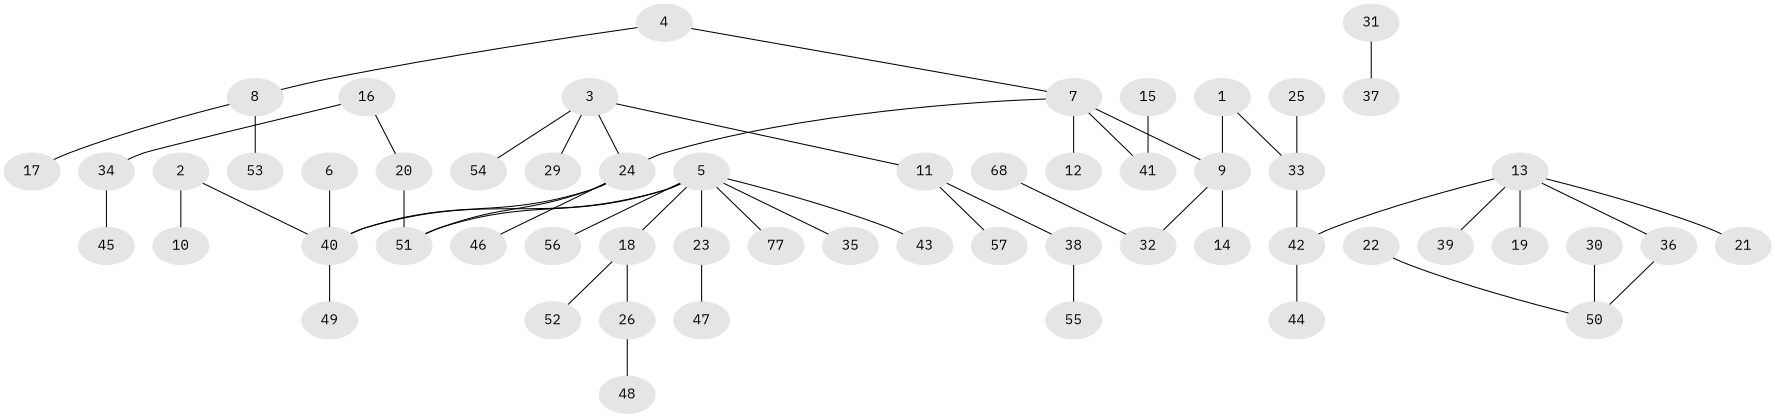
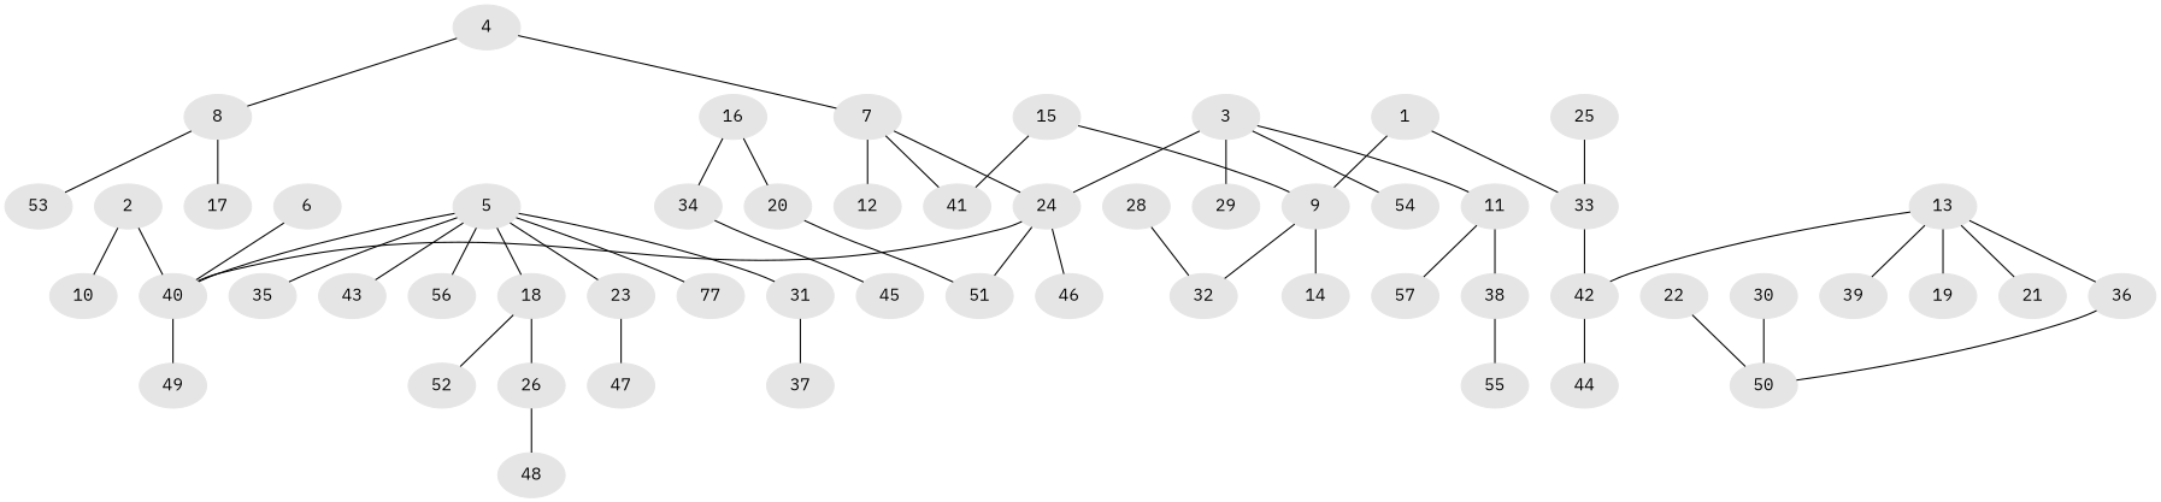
  graph {
    fontname="IBM Plex Mono"
    node [color=gray90 fontname="IBM Plex Mono" style=filled]
    edge [fontname="IBM Plex Mono" weight=1.0]
    1
    9
    33
    14
    32
    42
    2
    10
    40
    49
    3
    11
    24
    29
    54
    38
    57
    51
    46
    4
    7
    8
    12
    41
    17
    53
    5
    18
    23
    n30 [label=77]
    31
    35
    43
    56
    26
    52
    47
    37
    6
    55
    13
    19
    21
    36
    39
    50
    44
    15
    16
    20
    34
    45
    48
    22
    25
-   28 [label=68]
+   28
    30
    1 -- 9
    1 -- 33
    9 -- 14
    9 -- 32
    33 -- 42
    42 -- 44
    2 -- 10
    2 -- 40
    40 -- 49
    3 -- 11
    3 -- 24
    3 -- 29
    3 -- 54
    11 -- 38
    11 -- 57
    24 -- 40
    24 -- 51
    24 -- 46
    38 -- 55
    4 -- 7
    4 -- 8
-   7 -- 9
+   15 -- 9
    7 -- 24
    7 -- 12
    7 -- 41
    8 -- 17
    8 -- 53
    5 -- 40
    5 -- 18
    5 -- 23
    5 -- n30
-   5 -- 51
+   5 -- 31
    5 -- 35
    5 -- 43
    5 -- 56
    18 -- 26
    18 -- 52
    23 -- 47
    31 -- 37
    26 -- 48
    6 -- 40
    13 -- 42
    13 -- 19
    13 -- 21
    13 -- 36
    13 -- 39
    36 -- 50
    15 -- 41
    16 -- 20
    16 -- 34
    20 -- 51
    34 -- 45
    22 -- 50
    25 -- 33
    28 -- 32
    30 -- 50
  }
